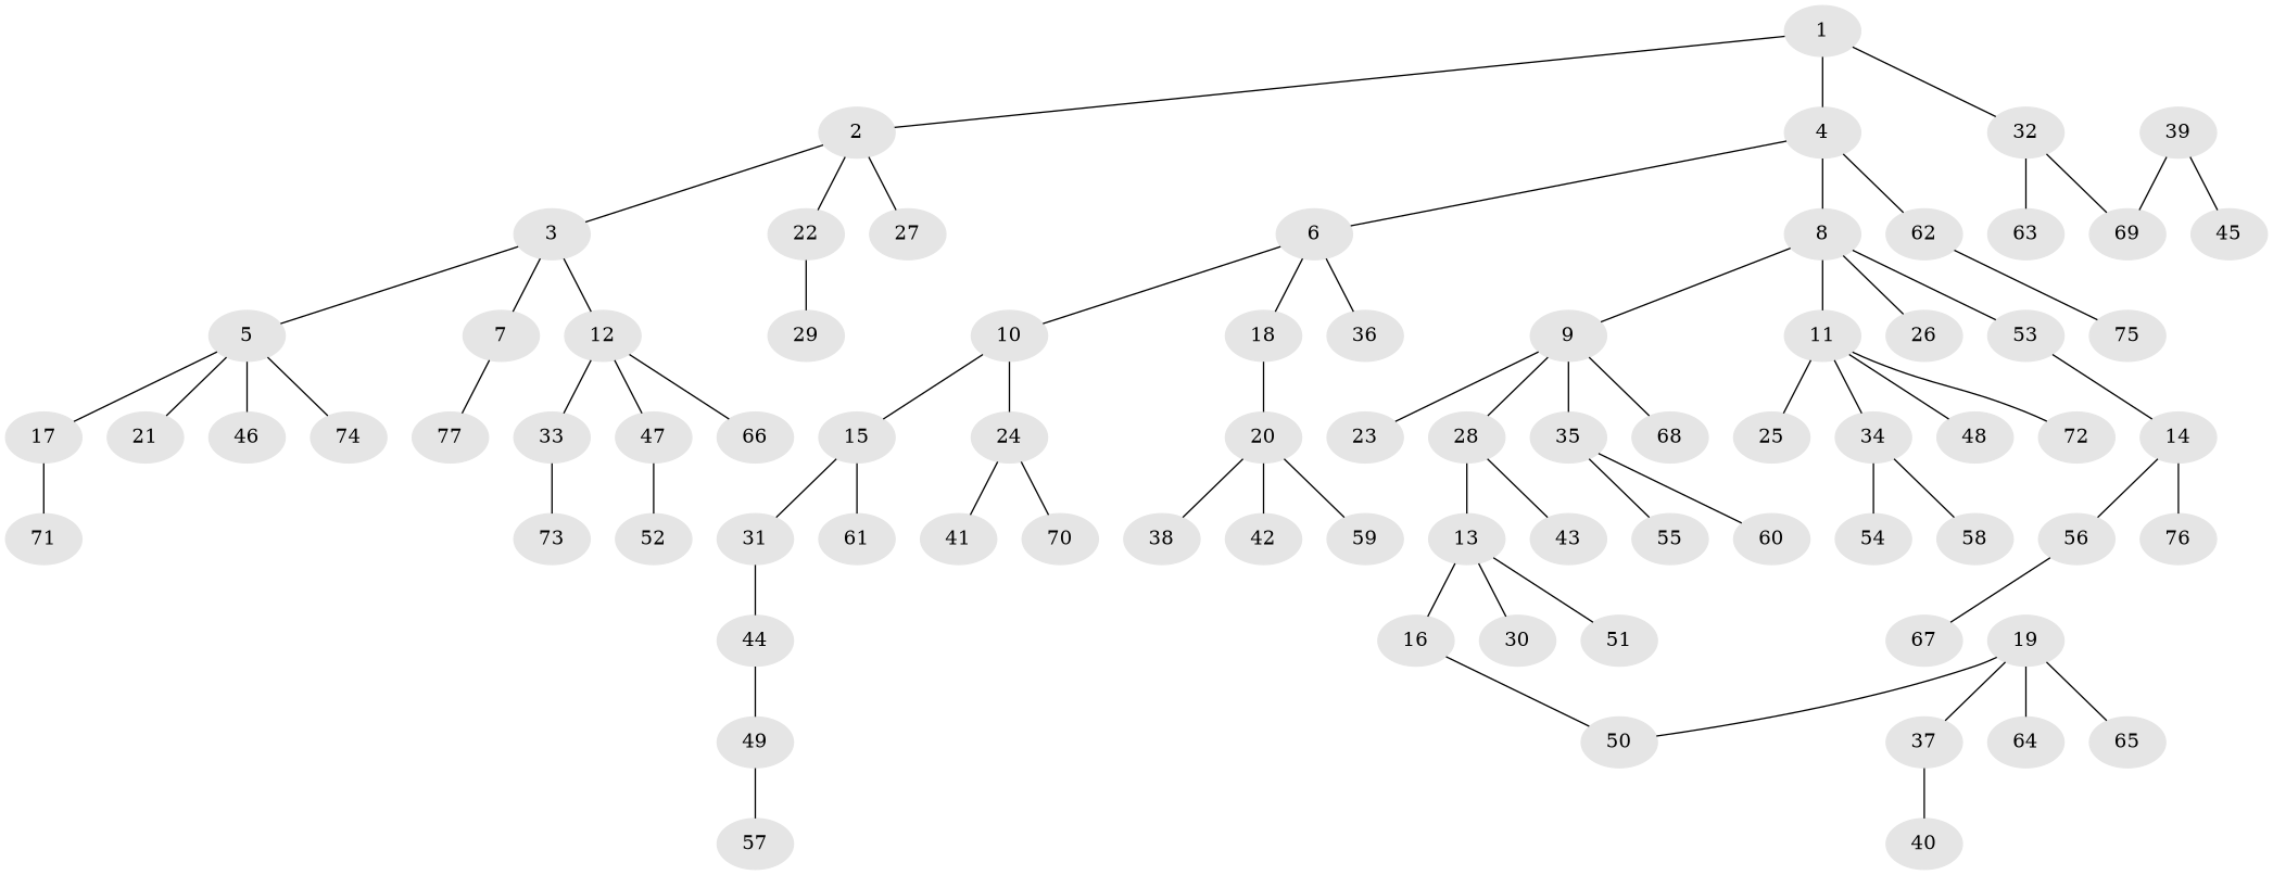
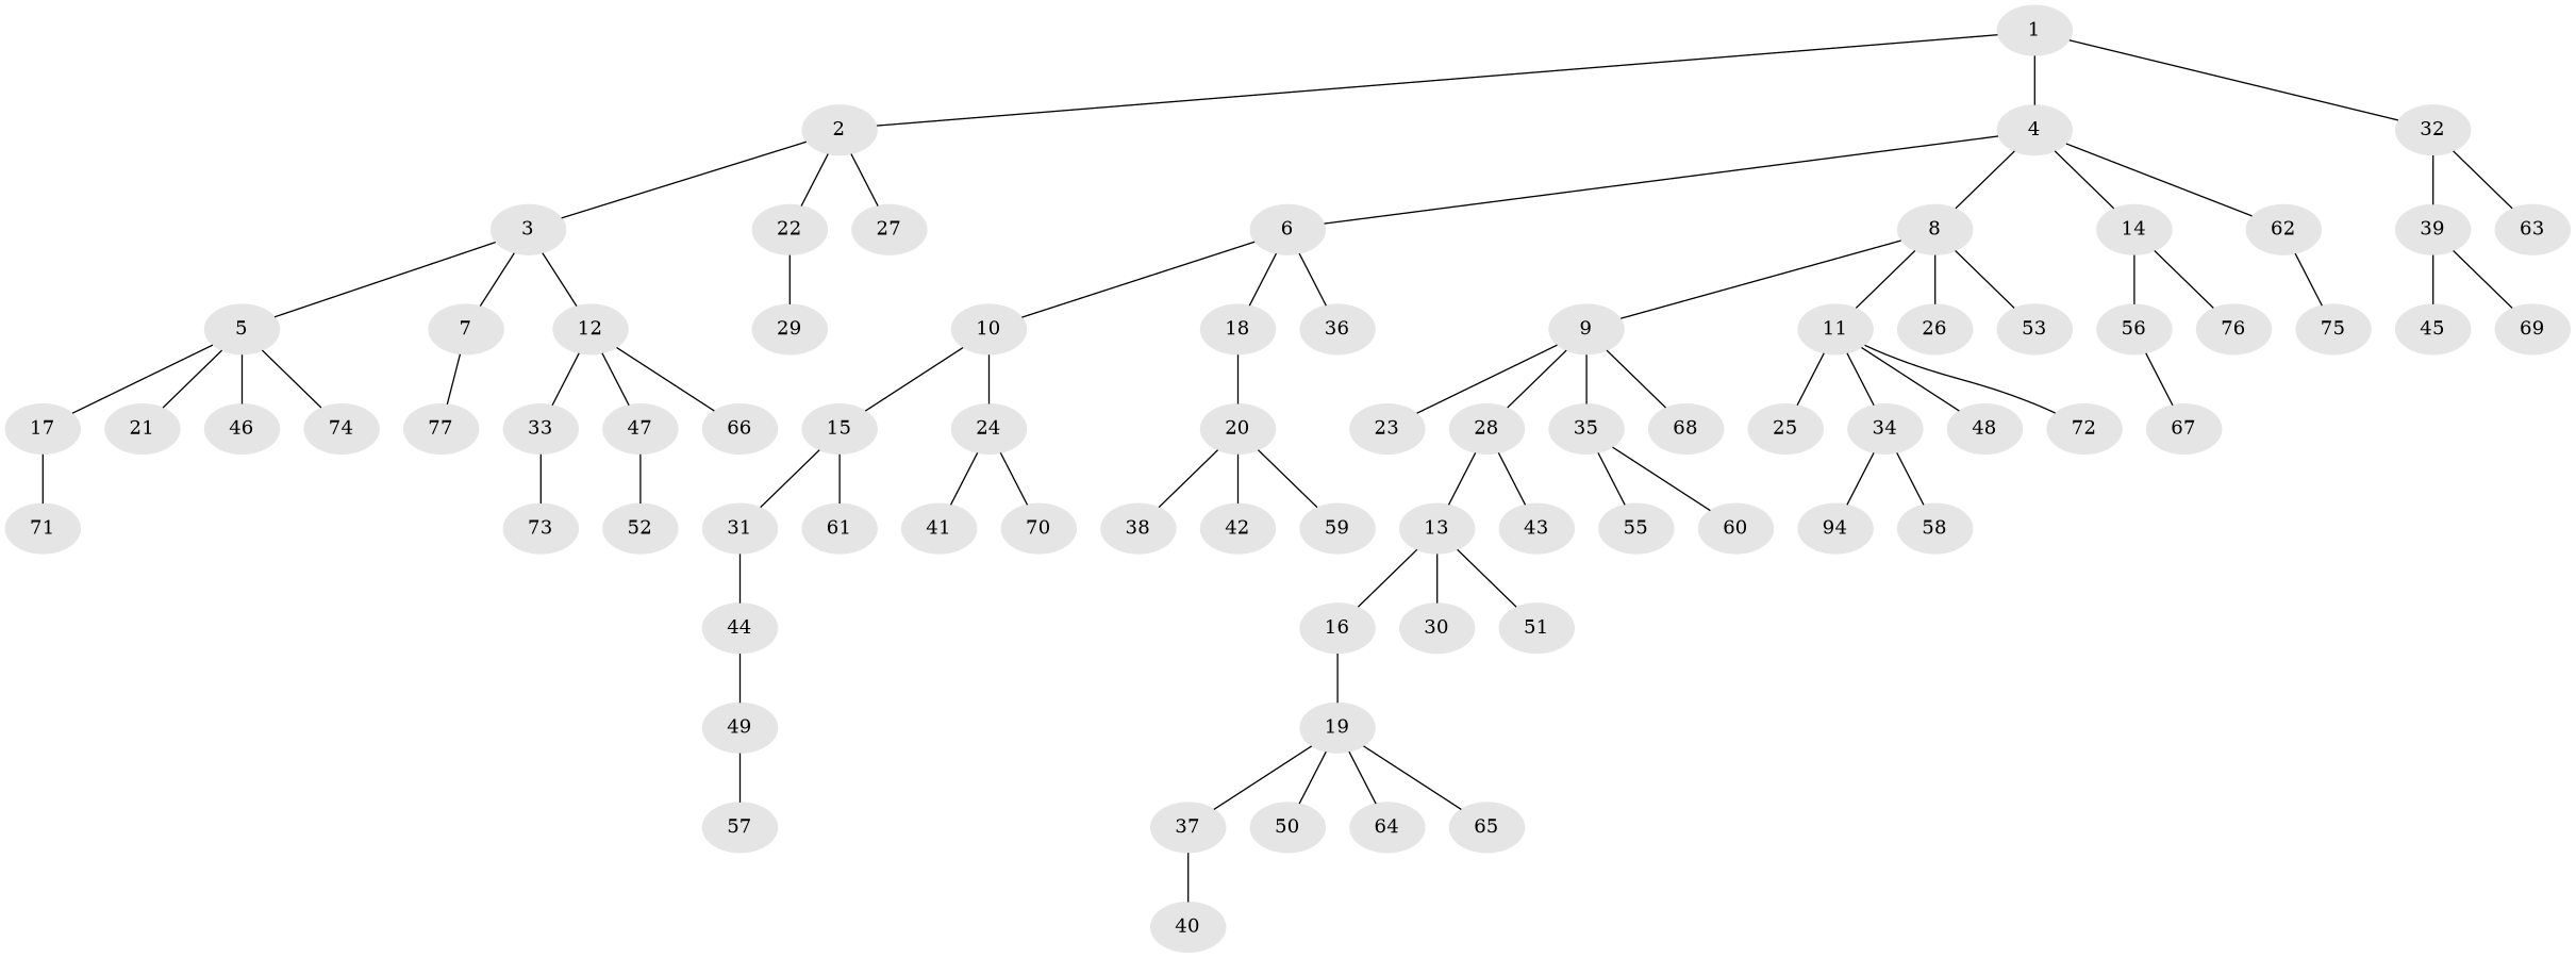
  graph {
    node [color=gray90 style=filled]
    1
    2
    4
    32
    3
    22
    27
    6
    8
    14
    62
    39
    63
    5
    7
    12
    29
    17
    21
    46
    74
    77
    33
    47
    66
    10
    18
    36
    9
    11
    26
    53
    56
    76
    75
    71
    15
    24
    20
    23
    28
    35
    68
    25
    34
    48
    72
    13
    16
    30
    51
    43
    55
    60
    31
    61
    41
    70
-   54
+   54 [label=94]
    58
    73
    52
    19
    67
    44
    37
    50
    64
    65
    38
    42
    59
    40
    49
    45
    69
    57
    1 -- 2
    1 -- 4
    1 -- 32
    2 -- 3
    2 -- 22
    2 -- 27
    4 -- 6
    4 -- 8
-   53 -- 14
+   4 -- 14
    4 -- 62
-   32 -- 69
+   32 -- 39
    32 -- 63
    3 -- 5
    3 -- 7
    3 -- 12
    22 -- 29
    6 -- 10
    6 -- 18
    6 -- 36
    8 -- 9
    8 -- 11
    8 -- 26
    8 -- 53
    14 -- 56
    14 -- 76
    62 -- 75
    39 -- 45
    39 -- 69
    5 -- 17
    5 -- 21
    5 -- 46
    5 -- 74
    7 -- 77
    12 -- 33
    12 -- 47
    12 -- 66
    17 -- 71
    33 -- 73
    47 -- 52
    10 -- 15
    10 -- 24
    18 -- 20
    9 -- 23
    9 -- 28
    9 -- 35
    9 -- 68
    11 -- 25
    11 -- 34
    11 -- 48
    11 -- 72
    56 -- 67
    15 -- 31
    15 -- 61
    24 -- 41
    24 -- 70
    20 -- 38
    20 -- 42
    20 -- 59
    28 -- 13
    28 -- 43
    35 -- 55
    35 -- 60
    34 -- 54
    34 -- 58
    13 -- 16
    13 -- 30
    13 -- 51
-   16 -- 50
+   16 -- 19
    31 -- 44
    19 -- 37
    19 -- 50
    19 -- 64
    19 -- 65
    44 -- 49
    37 -- 40
    49 -- 57
  }
